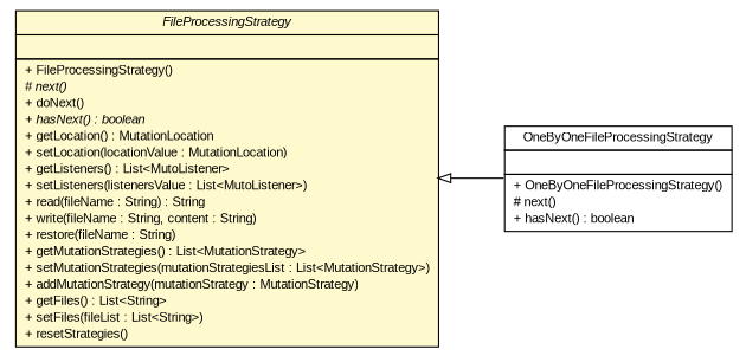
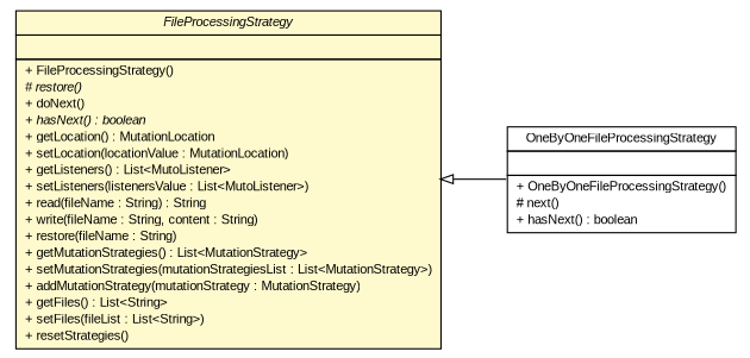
  digraph {
    nodesep=0.25
    ranksep=0.5
    rankdir=LR
    node [fontcolor=black fontname=arial fontsize=10.0 shape=plaintext]
-   n1 [label=<<table title="com.github.mkolisnyk.muto.generator.FileProcessingStrategy" border="0" cellborder="1" cellspacing="0" cellpadding="2" port="p" bgcolor="lemonChiffon" href="./FileProcessingStrategy.html"> 		<tr><td><table border="0" cellspacing="0" cellpadding="1"> <tr><td align="center" balign="center"><font face="arial italic"> FileProcessingStrategy </font></td></tr> 		</table></td></tr> 		<tr><td><table border="0" cellspacing="0" cellpadding="1"> <tr><td align="left" balign="left">  </td></tr> 		</table></td></tr> 		<tr><td><table border="0" cellspacing="0" cellpadding="1"> <tr><td align="left" balign="left"> + FileProcessingStrategy() </td></tr> <tr><td align="left" balign="left"><font face="arial italic" point-size="10.0"> # next() </font></td></tr> <tr><td align="left" balign="left"> + doNext() </td></tr> <tr><td align="left" balign="left"><font face="arial italic" point-size="10.0"> + hasNext() : boolean </font></td></tr> <tr><td align="left" balign="left"> + getLocation() : MutationLocation </td></tr> <tr><td align="left" balign="left"> + setLocation(locationValue : MutationLocation) </td></tr> <tr><td align="left" balign="left"> + getListeners() : List&lt;MutoListener&gt; </td></tr> <tr><td align="left" balign="left"> + setListeners(listenersValue : List&lt;MutoListener&gt;) </td></tr> <tr><td align="left" balign="left"> + read(fileName : String) : String </td></tr> <tr><td align="left" balign="left"> + write(fileName : String, content : String) </td></tr> <tr><td align="left" balign="left"> + restore(fileName : String) </td></tr> <tr><td align="left" balign="left"> + getMutationStrategies() : List&lt;MutationStrategy&gt; </td></tr> <tr><td align="left" balign="left"> + setMutationStrategies(mutationStrategiesList : List&lt;MutationStrategy&gt;) </td></tr> <tr><td align="left" balign="left"> + addMutationStrategy(mutationStrategy : MutationStrategy) </td></tr> <tr><td align="left" balign="left"> + getFiles() : List&lt;String&gt; </td></tr> <tr><td align="left" balign="left"> + setFiles(fileList : List&lt;String&gt;) </td></tr> <tr><td align="left" balign="left"> + resetStrategies() </td></tr> 		</table></td></tr> 		</table>>]
+   n1 [label=<<table title="com.github.mkolisnyk.muto.generator.FileProcessingStrategy" border="0" cellborder="1" cellspacing="0" cellpadding="2" port="p" bgcolor="lemonChiffon" href="./FileProcessingStrategy.html"> 		<tr><td><table border="0" cellspacing="0" cellpadding="1"> <tr><td align="center" balign="center"><font face="arial italic"> FileProcessingStrategy </font></td></tr> 		</table></td></tr> 		<tr><td><table border="0" cellspacing="0" cellpadding="1"> <tr><td align="left" balign="left">  </td></tr> 		</table></td></tr> 		<tr><td><table border="0" cellspacing="0" cellpadding="1"> <tr><td align="left" balign="left"> + FileProcessingStrategy() </td></tr> <tr><td align="left" balign="left"><font face="arial italic" point-size="10.0"> # restore() </font></td></tr> <tr><td align="left" balign="left"> + doNext() </td></tr> <tr><td align="left" balign="left"><font face="arial italic" point-size="10.0"> + hasNext() : boolean </font></td></tr> <tr><td align="left" balign="left"> + getLocation() : MutationLocation </td></tr> <tr><td align="left" balign="left"> + setLocation(locationValue : MutationLocation) </td></tr> <tr><td align="left" balign="left"> + getListeners() : List&lt;MutoListener&gt; </td></tr> <tr><td align="left" balign="left"> + setListeners(listenersValue : List&lt;MutoListener&gt;) </td></tr> <tr><td align="left" balign="left"> + read(fileName : String) : String </td></tr> <tr><td align="left" balign="left"> + write(fileName : String, content : String) </td></tr> <tr><td align="left" balign="left"> + restore(fileName : String) </td></tr> <tr><td align="left" balign="left"> + getMutationStrategies() : List&lt;MutationStrategy&gt; </td></tr> <tr><td align="left" balign="left"> + setMutationStrategies(mutationStrategiesList : List&lt;MutationStrategy&gt;) </td></tr> <tr><td align="left" balign="left"> + addMutationStrategy(mutationStrategy : MutationStrategy) </td></tr> <tr><td align="left" balign="left"> + getFiles() : List&lt;String&gt; </td></tr> <tr><td align="left" balign="left"> + setFiles(fileList : List&lt;String&gt;) </td></tr> <tr><td align="left" balign="left"> + resetStrategies() </td></tr> 		</table></td></tr> 		</table>>]
    n2 [label=<<table title="com.github.mkolisnyk.muto.generator.filestrategies.OneByOneFileProcessingStrategy" border="0" cellborder="1" cellspacing="0" cellpadding="2" port="p" href="./filestrategies/OneByOneFileProcessingStrategy.html"> 		<tr><td><table border="0" cellspacing="0" cellpadding="1"> <tr><td align="center" balign="center"> OneByOneFileProcessingStrategy </td></tr> 		</table></td></tr> 		<tr><td><table border="0" cellspacing="0" cellpadding="1"> <tr><td align="left" balign="left">  </td></tr> 		</table></td></tr> 		<tr><td><table border="0" cellspacing="0" cellpadding="1"> <tr><td align="left" balign="left"> + OneByOneFileProcessingStrategy() </td></tr> <tr><td align="left" balign="left"> # next() </td></tr> <tr><td align="left" balign="left"> + hasNext() : boolean </td></tr> 		</table></td></tr> 		</table>>]
    n1 -> n2 [arrowtail=empty dir=back fontname=arial fontsize=10 headport=p labelfontname=arial labelfontsize=10 tailport=p]
  }
